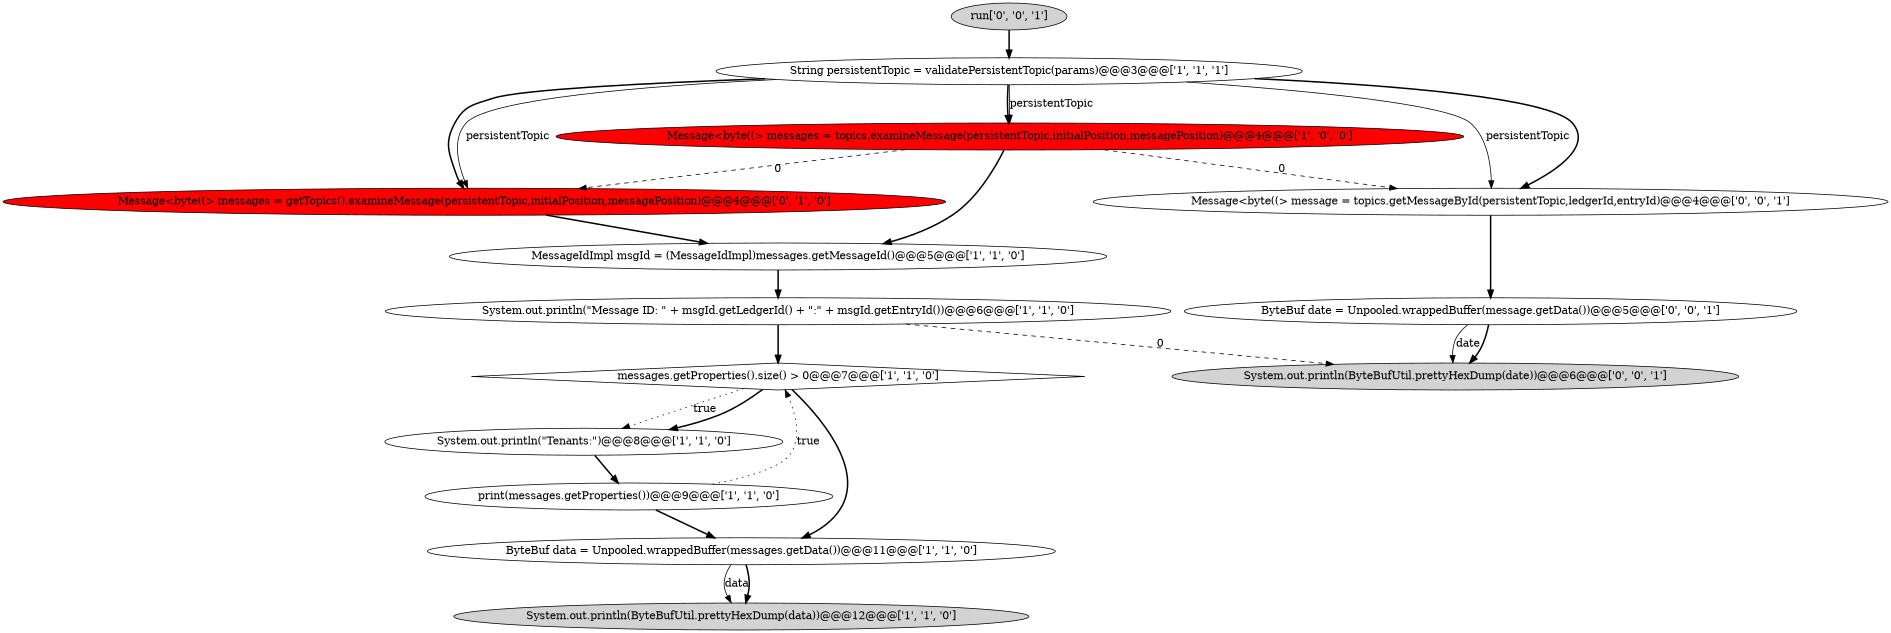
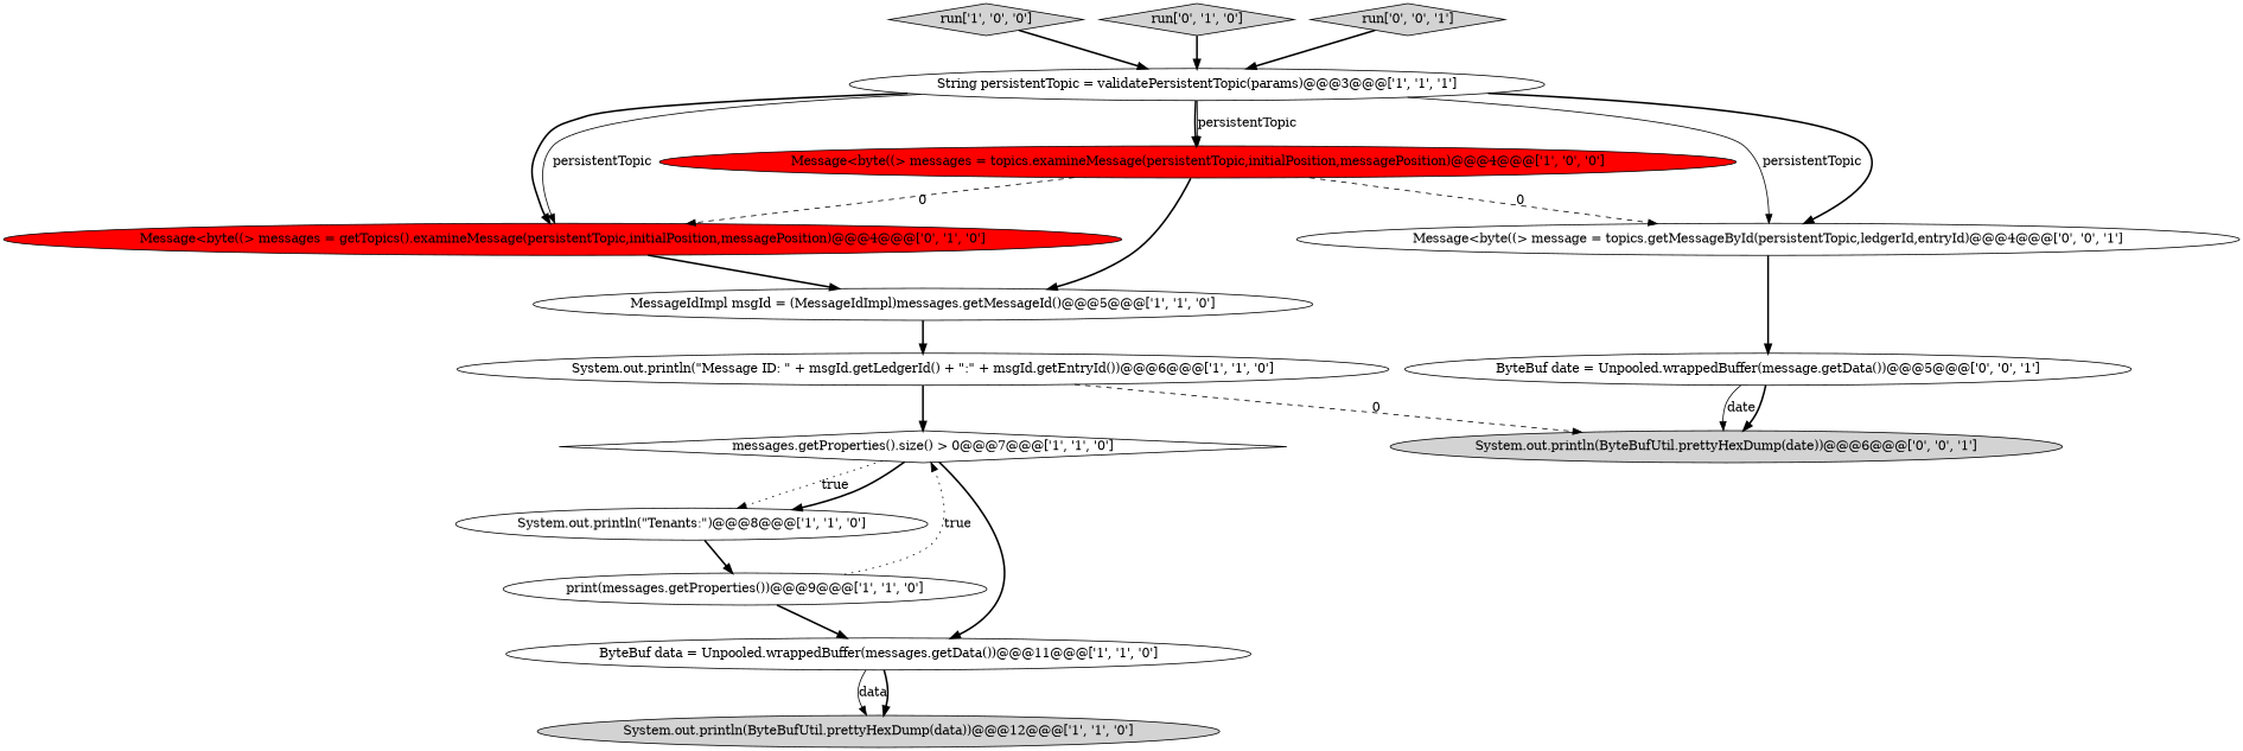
  digraph {
    node [fillcolor=white shape=ellipse style=filled]
    edge [style=bold]
    n1 [label="System.out.println(\"Message ID: \" + msgId.getLedgerId() + \":\" + msgId.getEntryId())@@@6@@@['1', '1', '0']"]
    n2 [label="messages.getProperties().size() > 0@@@7@@@['1', '1', '0']" shape=diamond]
    n3 [fillcolor=lightgray label="System.out.println(ByteBufUtil.prettyHexDump(date))@@@6@@@['0', '0', '1']"]
    n4 [label="System.out.println(\"Tenants:\")@@@8@@@['1', '1', '0']"]
    n5 [label="ByteBuf data = Unpooled.wrappedBuffer(messages.getData())@@@11@@@['1', '1', '0']"]
    n6 [label="ByteBuf date = Unpooled.wrappedBuffer(message.getData())@@@5@@@['0', '0', '1']"]
    n7 [label="String persistentTopic = validatePersistentTopic(params)@@@3@@@['1', '1', '1']"]
    n8 [fillcolor=red label="Message<byte((> messages = topics.examineMessage(persistentTopic,initialPosition,messagePosition)@@@4@@@['1', '0', '0']"]
    n9 [fillcolor=red label="Message<byte((> messages = getTopics().examineMessage(persistentTopic,initialPosition,messagePosition)@@@4@@@['0', '1', '0']"]
    n10 [label="Message<byte((> message = topics.getMessageById(persistentTopic,ledgerId,entryId)@@@4@@@['0', '0', '1']"]
    n11 [label="MessageIdImpl msgId = (MessageIdImpl)messages.getMessageId()@@@5@@@['1', '1', '0']"]
    n12 [label="print(messages.getProperties())@@@9@@@['1', '1', '0']"]
+   n13 [fillcolor=lightgray label="run['1', '0', '0']" shape=diamond]
    n14 [fillcolor=lightgray label="System.out.println(ByteBufUtil.prettyHexDump(data))@@@12@@@['1', '1', '0']"]
-   n16 [fillcolor=lightgray label="run['0', '0', '1']"]
+   n15 [fillcolor=lightgray label="run['0', '1', '0']" shape=diamond]
+   n16 [fillcolor=lightgray label="run['0', '0', '1']" shape=diamond]
    n1 -> n2
    n1 -> n3 [label=0 style=dashed]
    n2 -> n4 [label=true style=dotted]
    n2 -> n4
    n2 -> n5
    n4 -> n12
    n5 -> n14 [label=data style=solid]
    n5 -> n14
    n6 -> n3 [label=date style=solid]
    n6 -> n3
    n7 -> n8
    n7 -> n8 [label=persistentTopic style=solid]
    n7 -> n9 [label=persistentTopic style=solid]
    n7 -> n9
    n7 -> n10 [label=persistentTopic style=solid]
    n7 -> n10
    n8 -> n9 [label=0 style=dashed]
    n8 -> n10 [label=0 style=dashed]
    n8 -> n11
    n9 -> n11
    n10 -> n6
    n11 -> n1
    n12 -> n2 [label=true style=dotted]
    n12 -> n5
+   n13 -> n7
+   n15 -> n7
    n16 -> n7
  }
